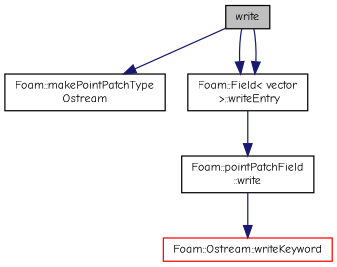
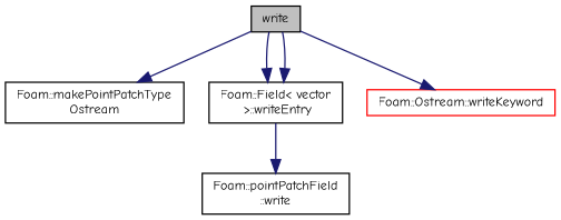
  digraph {
    fontname="Comic Neue"
    rankdir=TB
    node [color=black fontname="Comic Neue" fontsize=10 shape=record]
    edge [color=midnightblue fontname="Comic Neue" fontsize=10 labelfontname=Helvetica labelfontsize=10 style=solid]
    n1 [fillcolor=grey75 fontcolor=black height=0.2 label=write style=filled width=0.4]
    n2 [height=0.2 label="Foam::makePointPatchType\lOstream" width=0.4]
    n3 [height=0.2 label="Foam::Field\< vector\l \>::writeEntry" width=0.4]
    n4 [color=red height=0.2 label="Foam::Ostream::writeKeyword" width=0.4]
    n5 [height=0.2 label="Foam::pointPatchField\l::write" width=0.4]
    n1 -> n2
    n1 -> n3
    n1 -> n3
-   n5 -> n4
+   n1 -> n4
    n3 -> n5
  }
